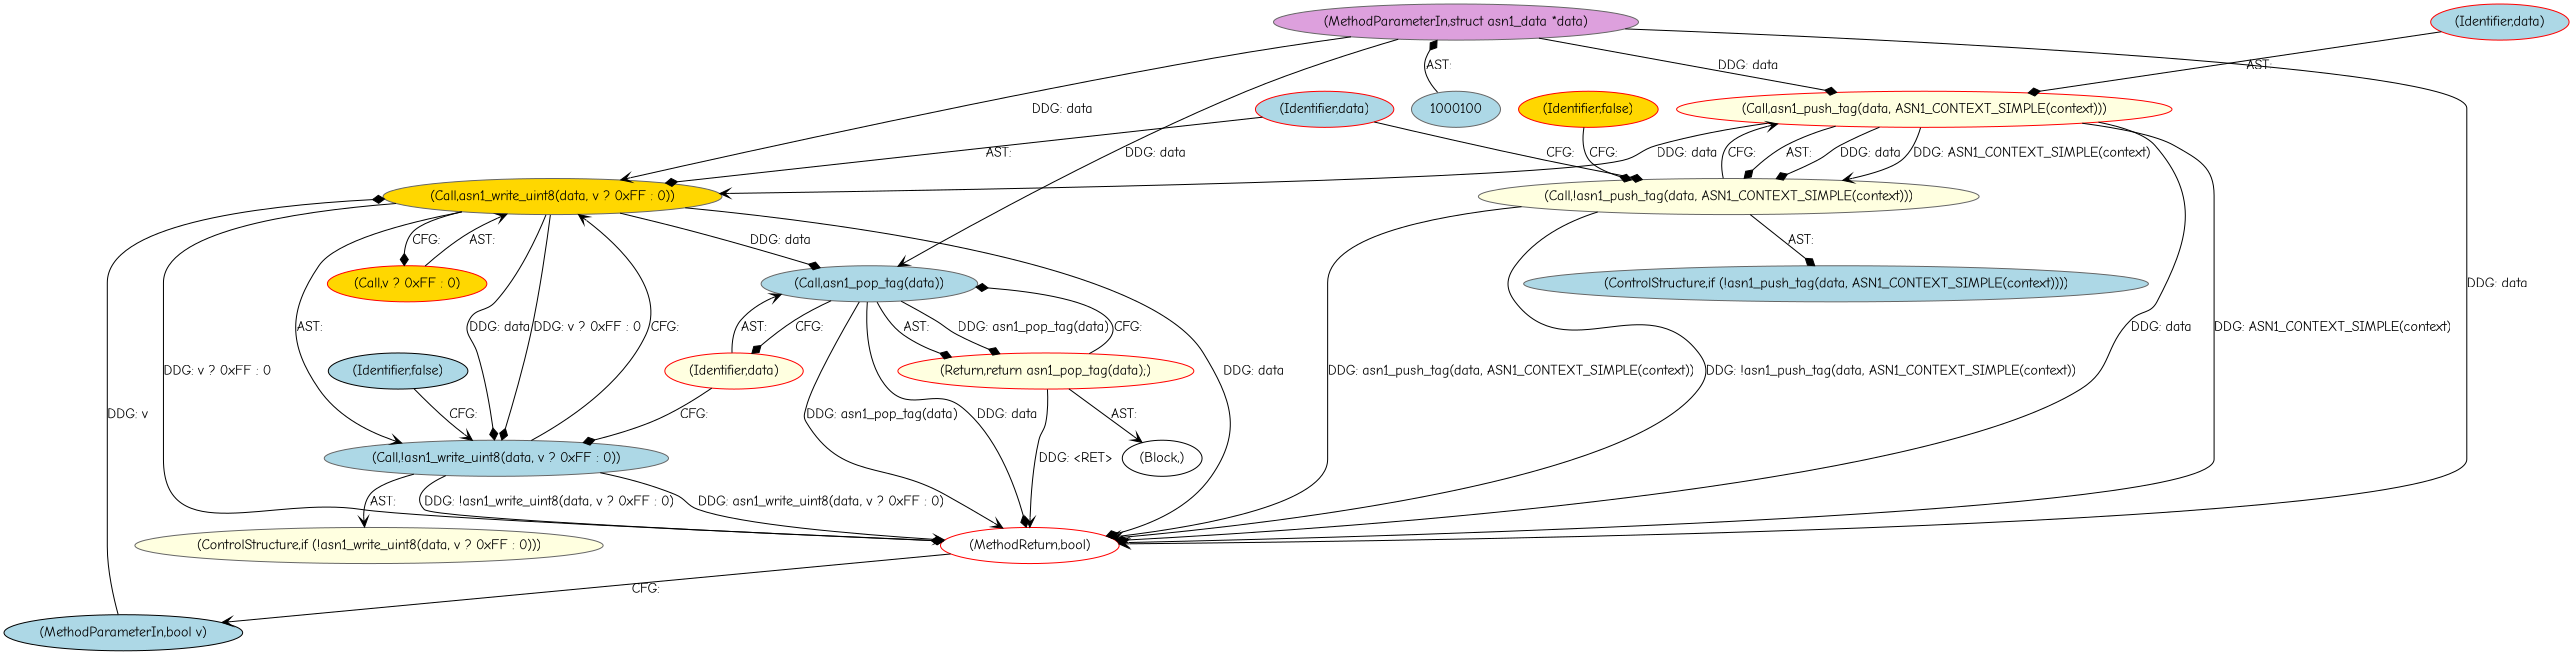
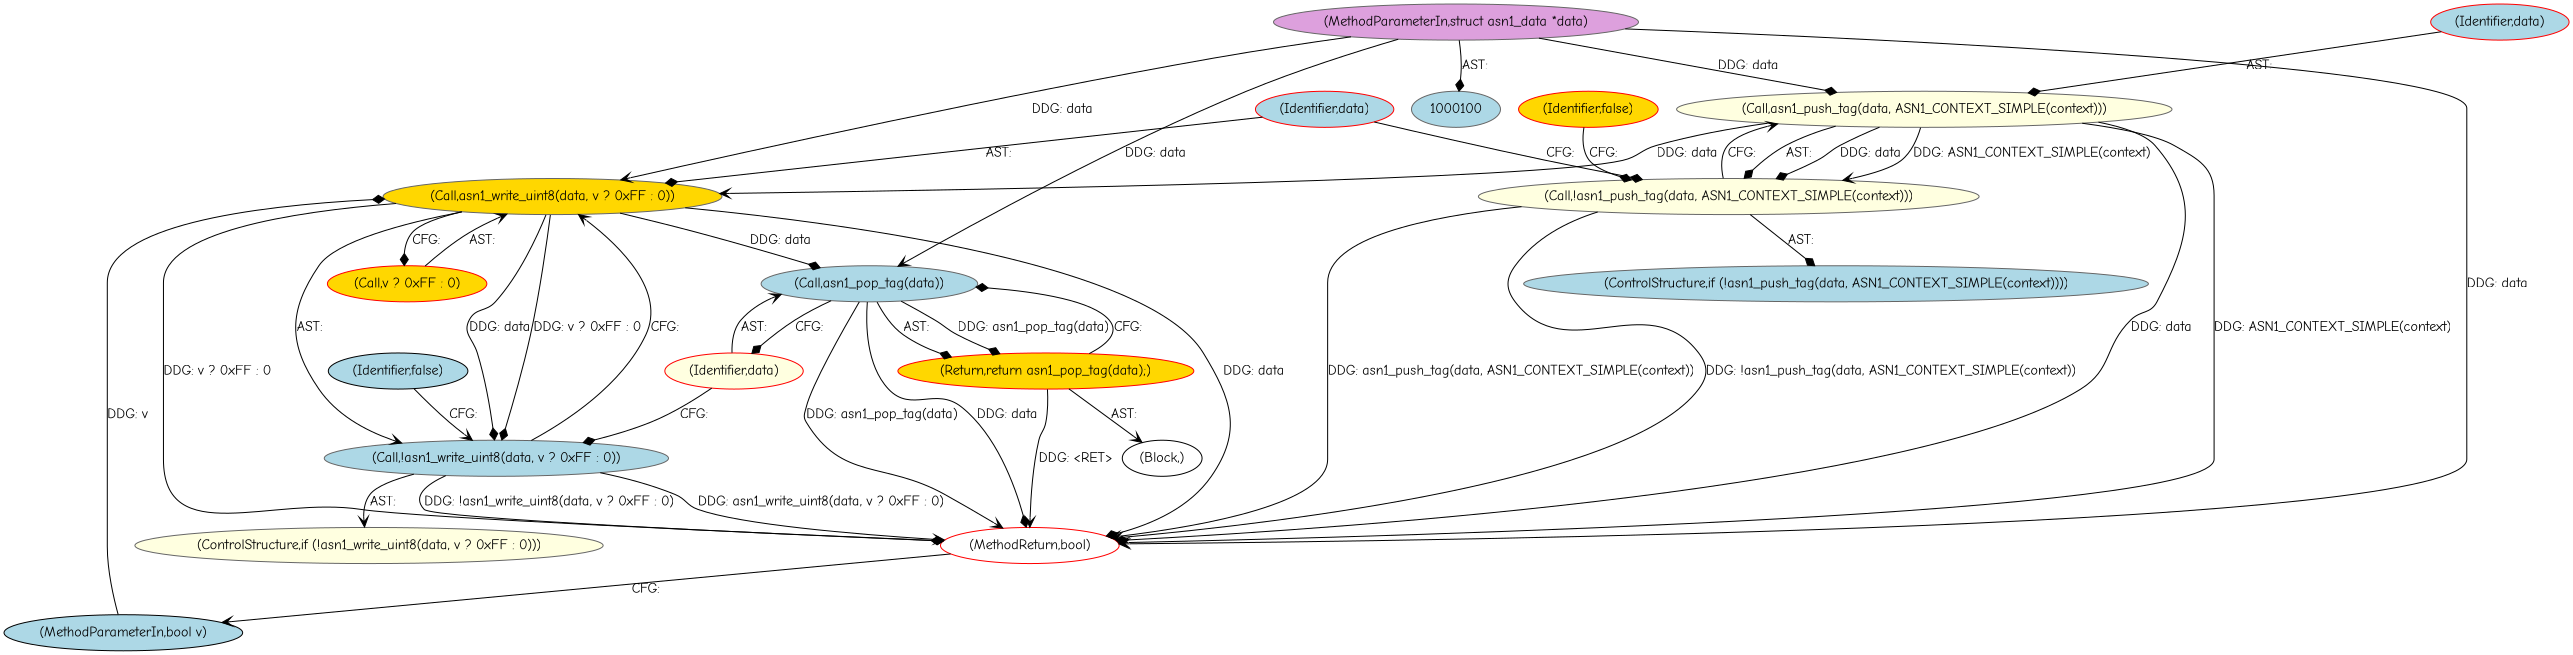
  digraph {
    fontname="Comic Neue"
    node [color=gray40 fillcolor=lightblue fontname="Comic Neue" style=filled]
    edge [arrowhead=diamond fontname="Comic Neue"]
    n1 [fillcolor=plum label="(MethodParameterIn,struct asn1_data *data)"]
-   n2 [color=red fillcolor=lightyellow label="(Call,asn1_push_tag(data, ASN1_CONTEXT_SIMPLE(context)))"]
+   n2 [fillcolor=lightyellow label="(Call,asn1_push_tag(data, ASN1_CONTEXT_SIMPLE(context)))"]
    n3 [fillcolor=gold label="(Call,asn1_write_uint8(data, v ? 0xFF : 0))"]
    n4 [label="(Call,asn1_pop_tag(data))"]
    n5 [color=red fillcolor=white label="(MethodReturn,bool)"]
    1000100
    n7 [fillcolor=lightyellow label="(Call,!asn1_push_tag(data, ASN1_CONTEXT_SIMPLE(context)))"]
    n8 [label="(Call,!asn1_write_uint8(data, v ? 0xFF : 0))"]
    n9 [color=red fillcolor=gold label="(Call,v ? 0xFF : 0)"]
-   n10 [color=red fillcolor=lightyellow label="(Return,return asn1_pop_tag(data);)"]
+   n10 [color=red fillcolor=gold label="(Return,return asn1_pop_tag(data);)"]
    n11 [color=red fillcolor=lightyellow label="(Identifier,data)"]
    n12 [color=black label="(MethodParameterIn,bool v)"]
    n13 [label="(ControlStructure,if (!asn1_push_tag(data, ASN1_CONTEXT_SIMPLE(context))))"]
    n14 [fillcolor=lightyellow label="(ControlStructure,if (!asn1_write_uint8(data, v ? 0xFF : 0)))"]
    n15 [color=black fillcolor=white label="(Block,)"]
    n16 [color=red label="(Identifier,data)"]
    n17 [color=black label="(Identifier,false)"]
    n18 [color=red fillcolor=gold label="(Identifier,false)"]
    n19 [color=red label="(Identifier,data)"]
    n1 -> n2 [label="DDG: data"]
    n1 -> n3 [arrowhead=vee label="DDG: data"]
    n1 -> n4 [arrowhead=vee label="DDG: data"]
    n1 -> n5 [arrowhead=vee label="DDG: data"]
-   1000100 -> n1 [label="AST: "]
+   n1 -> 1000100 [label="AST: "]
    n2 -> n3 [arrowhead=vee label="DDG: data"]
    n2 -> n5 [label="DDG: data"]
    n2 -> n5 [arrowhead=vee label="DDG: ASN1_CONTEXT_SIMPLE(context)"]
    n2 -> n7 [label="AST: "]
    n2 -> n7 [label="DDG: data"]
    n2 -> n7 [arrowhead=vee label="DDG: ASN1_CONTEXT_SIMPLE(context)"]
    n3 -> n4 [label="DDG: data"]
    n3 -> n5 [label="DDG: v ? 0xFF : 0"]
    n3 -> n5 [label="DDG: data"]
    n3 -> n8 [arrowhead=vee label="AST: "]
    n3 -> n8 [label="DDG: data"]
    n3 -> n8 [label="DDG: v ? 0xFF : 0"]
    n3 -> n9 [label="CFG: "]
    n4 -> n5 [label="DDG: data"]
    n4 -> n5 [arrowhead=vee label="DDG: asn1_pop_tag(data)"]
    n4 -> n10 [label="AST: "]
    n4 -> n10 [label="DDG: asn1_pop_tag(data)"]
    n4 -> n11 [label="CFG: "]
    n5 -> n12 [arrowhead=vee label="CFG: "]
    n7 -> n2 [arrowhead=vee label="CFG: "]
    n7 -> n5 [arrowhead=vee label="DDG: asn1_push_tag(data, ASN1_CONTEXT_SIMPLE(context))"]
    n7 -> n5 [arrowhead=vee label="DDG: !asn1_push_tag(data, ASN1_CONTEXT_SIMPLE(context))"]
    n7 -> n13 [label="AST: "]
    n8 -> n3 [arrowhead=vee label="CFG: "]
    n8 -> n5 [label="DDG: !asn1_write_uint8(data, v ? 0xFF : 0)"]
    n8 -> n5 [arrowhead=vee label="DDG: asn1_write_uint8(data, v ? 0xFF : 0)"]
    n8 -> n14 [arrowhead=vee label="AST: "]
    n9 -> n3 [arrowhead=vee label="AST: "]
    n10 -> n4 [label="CFG: "]
    n10 -> n5 [arrowhead=vee label="DDG: <RET>"]
    n10 -> n15 [arrowhead=vee label="AST: "]
    n11 -> n4 [arrowhead=vee label="AST: "]
    n11 -> n8 [label="CFG: "]
    n12 -> n3 [label="DDG: v"]
    n16 -> n2 [label="AST: "]
    n17 -> n8 [arrowhead=vee label="CFG: "]
    n18 -> n7 [label="CFG: "]
    n19 -> n3 [label="AST: "]
    n19 -> n7 [label="CFG: "]
  }
